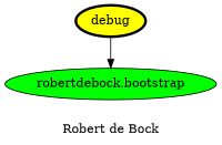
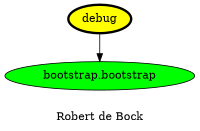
  digraph {
    label="Robert de Bock"
    node [style=filled]
    debug [fillcolor=yellow penwidth=3]
-   "robertdebock.bootstrap" [fillcolor=green]
+   "robertdebock.bootstrap" [fillcolor=green label="bootstrap.bootstrap"]
    debug -> "robertdebock.bootstrap"
  }
